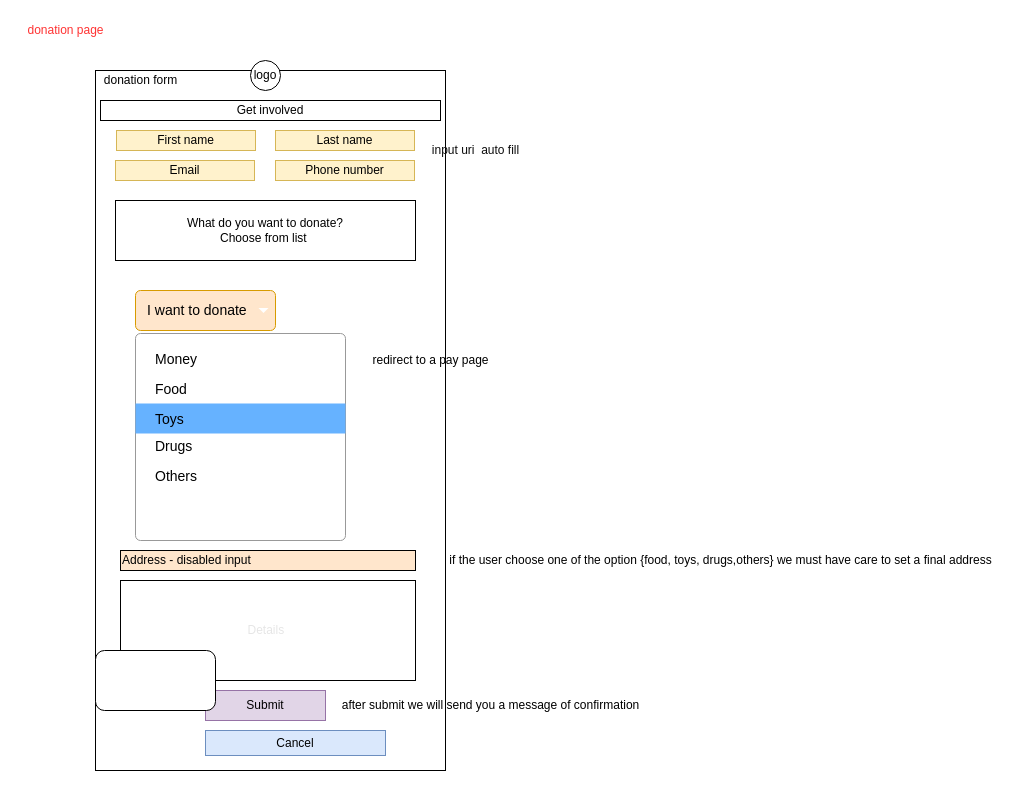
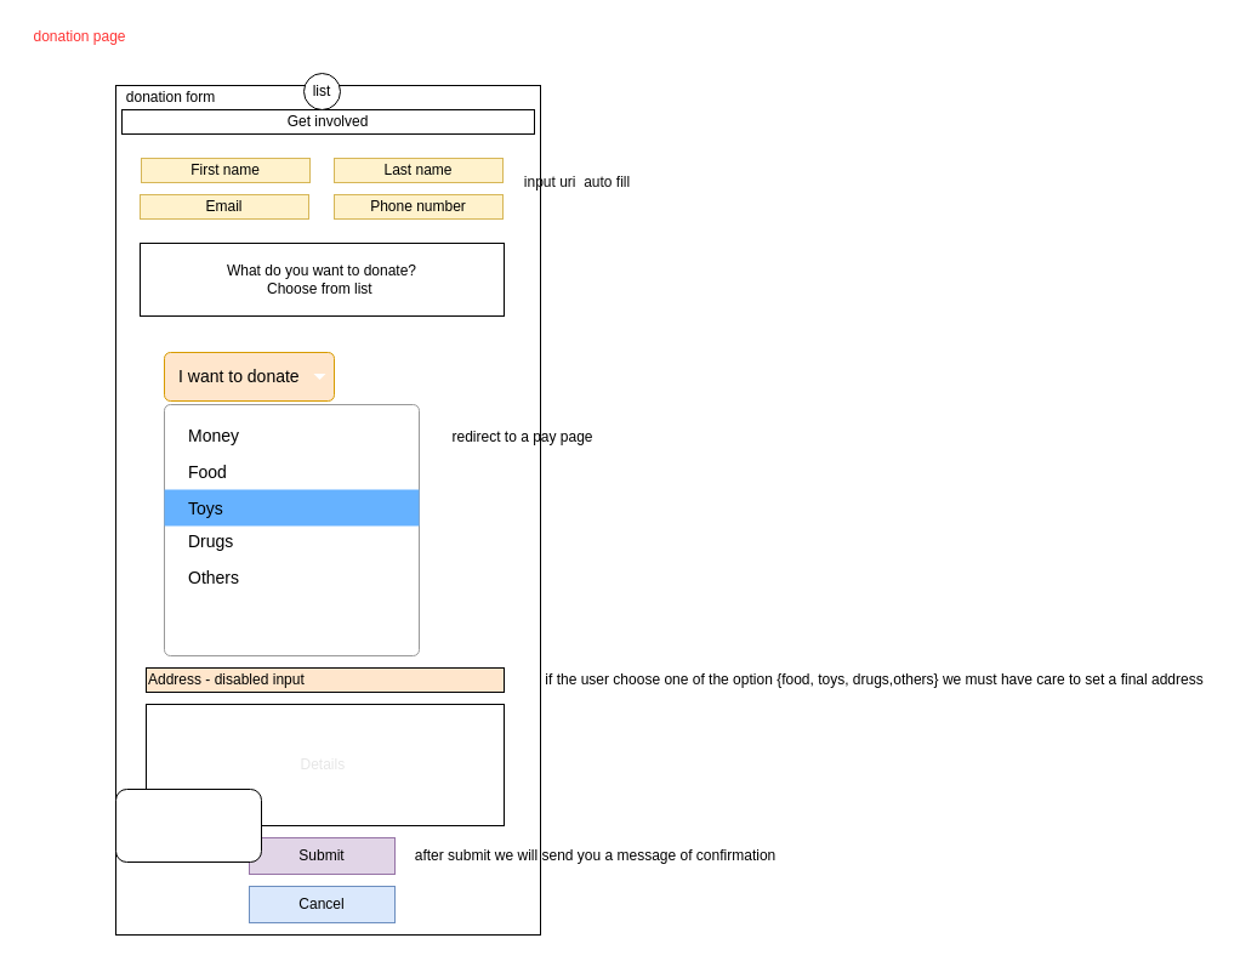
  <mxCell id="0" />
  <mxCell id="1" parent="0" />
  <mxCell id="2" value="&lt;span style=&quot;color: rgba(0 , 0 , 0 , 0) ; font-family: monospace ; font-size: 0px&quot;&gt;%3CmxGraphModel%3E%3Croot%3E%3CmxCell%20id%3D%220%22%2F%3E%3CmxCell%20id%3D%221%22%20parent%3D%220%22%2F%3E%3CmxCell%20id%3D%222%22%20value%3D%22Food%22%20style%3D%22rounded%3D0%3BwhiteSpace%3Dwrap%3Bhtml%3D1%3BfillColor%3D%2399FFCC%3B%22%20vertex%3D%221%22%20parent%3D%221%22%3E%3CmxGeometry%20x%3D%22105%22%20y%3D%22320%22%20width%3D%22120%22%20height%3D%2230%22%20as%3D%22geometry%22%2F%3E%3C%2FmxCell%3E%3C%2Froot%3E%3C%2FmxGraphModel%3E&lt;/span&gt;" style="rounded=0;whiteSpace=wrap;html=1;" parent="1" vertex="1"><mxGeometry x="95" y="70" width="350" height="700" as="geometry" /></mxCell>
- <mxCell id="3" value="Get involved" style="rounded=0;whiteSpace=wrap;html=1;" parent="1" vertex="1"><mxGeometry x="100" y="100" width="340" height="20" as="geometry" /></mxCell>
+ <mxCell id="3" value="Get involved" style="rounded=0;whiteSpace=wrap;html=1;" parent="1" vertex="1"><mxGeometry x="100" y="90" width="340" height="20" as="geometry" /></mxCell>
  <mxCell id="4" value="First name" style="rounded=0;whiteSpace=wrap;html=1;" parent="1" vertex="1"><mxGeometry x="116" y="130" width="139" height="20" as="geometry" /></mxCell>
  <mxCell id="5" value="Last name" style="rounded=0;whiteSpace=wrap;html=1;" parent="1" vertex="1"><mxGeometry x="275" y="130" width="139" height="20" as="geometry" /></mxCell>
  <mxCell id="6" value="Email" style="rounded=0;whiteSpace=wrap;html=1;fillColor=#fff2cc;strokeColor=#d6b656;" parent="1" vertex="1"><mxGeometry x="115" y="160" width="139" height="20" as="geometry" /></mxCell>
  <mxCell id="7" value="Phone number" style="rounded=0;whiteSpace=wrap;html=1;fillColor=#fff2cc;strokeColor=#d6b656;" parent="1" vertex="1"><mxGeometry x="275" y="160" width="139" height="20" as="geometry" /></mxCell>
  <mxCell id="8" value="What do you want to donate?&lt;br&gt;Choose from list&amp;nbsp;" style="rounded=0;whiteSpace=wrap;html=1;" parent="1" vertex="1"><mxGeometry x="115" y="200" width="300" height="60" as="geometry" /></mxCell>
  <mxCell id="9" value="First name" style="rounded=0;whiteSpace=wrap;html=1;fillColor=#fff2cc;strokeColor=#d6b656;" parent="1" vertex="1"><mxGeometry x="116" y="130" width="139" height="20" as="geometry" /></mxCell>
  <mxCell id="10" value="Last name" style="rounded=0;whiteSpace=wrap;html=1;fillColor=#fff2cc;strokeColor=#d6b656;" parent="1" vertex="1"><mxGeometry x="275" y="130" width="139" height="20" as="geometry" /></mxCell>
  <mxCell id="11" value="redirect to a pay page" style="text;html=1;align=center;verticalAlign=middle;resizable=0;points=[];autosize=1;strokeColor=none;" parent="1" vertex="1"><mxGeometry x="365" y="350" width="130" height="20" as="geometry" /></mxCell>
  <mxCell id="12" value="I want to donate&amp;nbsp;" style="html=1;shadow=0;dashed=0;shape=mxgraph.bootstrap.rrect;rSize=5;strokeColor=#d79b00;strokeWidth=1;fillColor=#ffe6cc;whiteSpace=wrap;align=left;verticalAlign=middle;fontStyle=0;fontSize=14;spacingLeft=10;" parent="1" vertex="1"><mxGeometry x="135" y="290" width="140" height="40" as="geometry" /></mxCell>
  <mxCell id="13" value="" style="shape=triangle;direction=south;fillColor=#ffffff;strokeColor=none;perimeter=none;" parent="12" vertex="1"><mxGeometry x="1" y="0.5" width="10" height="5" relative="1" as="geometry"><mxPoint x="-17" y="-2.5" as="offset" /></mxGeometry></mxCell>
  <mxCell id="14" value="" style="html=1;shadow=0;dashed=0;shape=mxgraph.bootstrap.rrect;rSize=5;fillColor=#ffffff;strokeColor=#999999;" parent="1" vertex="1"><mxGeometry x="135" y="333" width="210" height="207" as="geometry" /></mxCell>
  <mxCell id="15" value="Money" style="fillColor=none;strokeColor=none;align=left;spacing=20;fontSize=14;" parent="14" vertex="1"><mxGeometry width="210" height="30" relative="1" as="geometry"><mxPoint y="10" as="offset" /></mxGeometry></mxCell>
  <mxCell id="16" value="Food" style="fillColor=none;strokeColor=none;align=left;spacing=20;fontSize=14;" parent="14" vertex="1"><mxGeometry width="210" height="30" relative="1" as="geometry"><mxPoint y="40" as="offset" /></mxGeometry></mxCell>
  <mxCell id="17" value="Toys" style="strokeColor=none;align=left;spacing=20;fontSize=14;fillColor=#66B2FF;" parent="14" vertex="1"><mxGeometry width="210" height="30" relative="1" as="geometry"><mxPoint y="70" as="offset" /></mxGeometry></mxCell>
  <mxCell id="18" value="Drugs" style="fillColor=none;strokeColor=none;align=left;spacing=20;fontSize=14;" parent="14" vertex="1"><mxGeometry y="97" width="210" height="30" as="geometry" /></mxCell>
  <mxCell id="19" value="Others" style="strokeColor=none;align=left;spacing=20;fontSize=14;fillColor=none;" parent="14" vertex="1"><mxGeometry y="127" width="210" height="30" as="geometry" /></mxCell>
  <mxCell id="20" value="Submit" style="rounded=0;whiteSpace=wrap;html=1;fillColor=#e1d5e7;strokeColor=#9673a6;" parent="1" vertex="1"><mxGeometry x="205" y="690" width="120" height="30" as="geometry" /></mxCell>
  <mxCell id="21" value="Details&amp;nbsp;" style="rounded=0;whiteSpace=wrap;html=1;align=center;fontColor=#E6E6E6;" parent="1" vertex="1"><mxGeometry x="120" y="580" width="295" height="100" as="geometry" /></mxCell>
  <mxCell id="22" value="if the user choose one of the option {food, toys, drugs,others} we must have care to set a final address" style="text;html=1;align=center;verticalAlign=middle;resizable=0;points=[];autosize=1;strokeColor=none;" parent="1" vertex="1"><mxGeometry x="440" y="550" width="560" height="20" as="geometry" /></mxCell>
  <mxCell id="23" value="after submit we will send you a message of confirmation" style="text;html=1;align=center;verticalAlign=middle;resizable=0;points=[];autosize=1;strokeColor=none;" parent="1" vertex="1"><mxGeometry x="335" y="695" width="310" height="20" as="geometry" /></mxCell>
  <mxCell id="24" value="Address - disabled input" style="rounded=0;whiteSpace=wrap;html=1;align=left;fillColor=#ffe6cc;" parent="1" vertex="1"><mxGeometry x="120" y="550" width="295" height="20" as="geometry" /></mxCell>
  <mxCell id="25" value="&lt;font color=&quot;#ff3333&quot;&gt;donation page&lt;/font&gt;" style="text;html=1;align=center;verticalAlign=middle;resizable=0;points=[];autosize=1;strokeColor=none;" parent="1" vertex="1"><mxGeometry x="20" y="20" width="90" height="20" as="geometry" /></mxCell>
  <mxCell id="26" value="donation form" style="text;html=1;align=center;verticalAlign=middle;resizable=0;points=[];autosize=1;strokeColor=none;" parent="1" vertex="1"><mxGeometry x="95" y="70" width="90" height="20" as="geometry" /></mxCell>
- <mxCell id="27" value="logo" style="ellipse;whiteSpace=wrap;html=1;aspect=fixed;align=center;" parent="1" vertex="1"><mxGeometry x="250" y="60" width="30" height="30" as="geometry" /></mxCell>
+ <mxCell id="27" value="list" style="ellipse;whiteSpace=wrap;html=1;aspect=fixed;align=center;" parent="1" vertex="1"><mxGeometry x="250" y="60" width="30" height="30" as="geometry" /></mxCell>
  <mxCell id="28" value="&lt;font color=&quot;#0d0d0d&quot;&gt;input uri&amp;nbsp; auto fill&lt;/font&gt;" style="text;html=1;align=center;verticalAlign=middle;resizable=0;points=[];autosize=1;strokeColor=none;fontColor=#F2F2F2;" parent="1" vertex="1"><mxGeometry x="425" y="140" width="100" height="20" as="geometry" /></mxCell>
- <mxCell id="29" value="Cancel" style="rounded=0;whiteSpace=wrap;html=1;fillColor=#dae8fc;strokeColor=#6c8ebf;" parent="1" vertex="1"><mxGeometry x="205" y="730" width="180" height="25" as="geometry" /></mxCell>
+ <mxCell id="29" value="Cancel" style="rounded=0;whiteSpace=wrap;html=1;fillColor=#dae8fc;strokeColor=#6c8ebf;" parent="1" vertex="1"><mxGeometry x="205" y="730" width="120" height="30" as="geometry" /></mxCell>
  <mxCell id="30" value="" style="rounded=1;whiteSpace=wrap;html=1;" vertex="1" parent="1"><mxGeometry x="95" y="650" width="120" height="60" as="geometry" /></mxCell>
